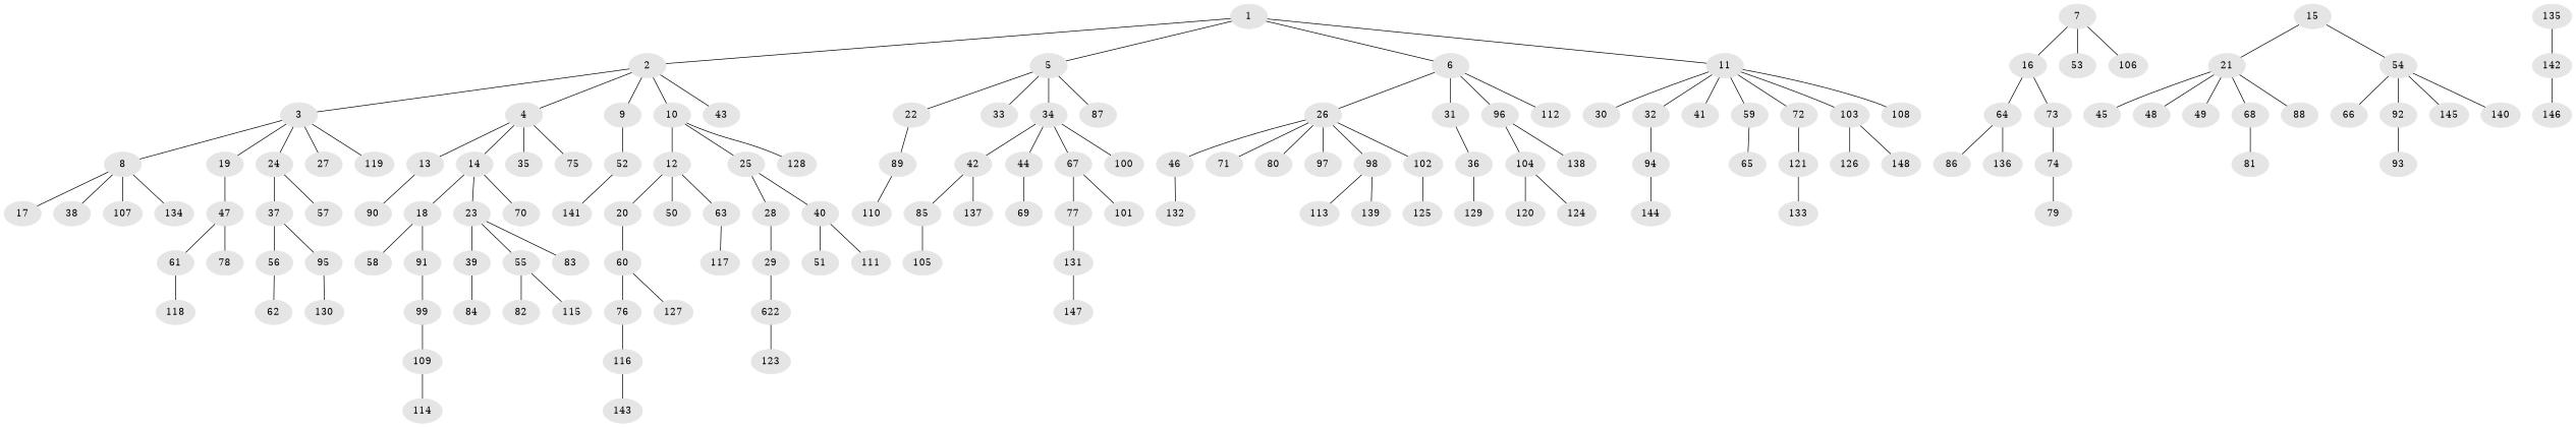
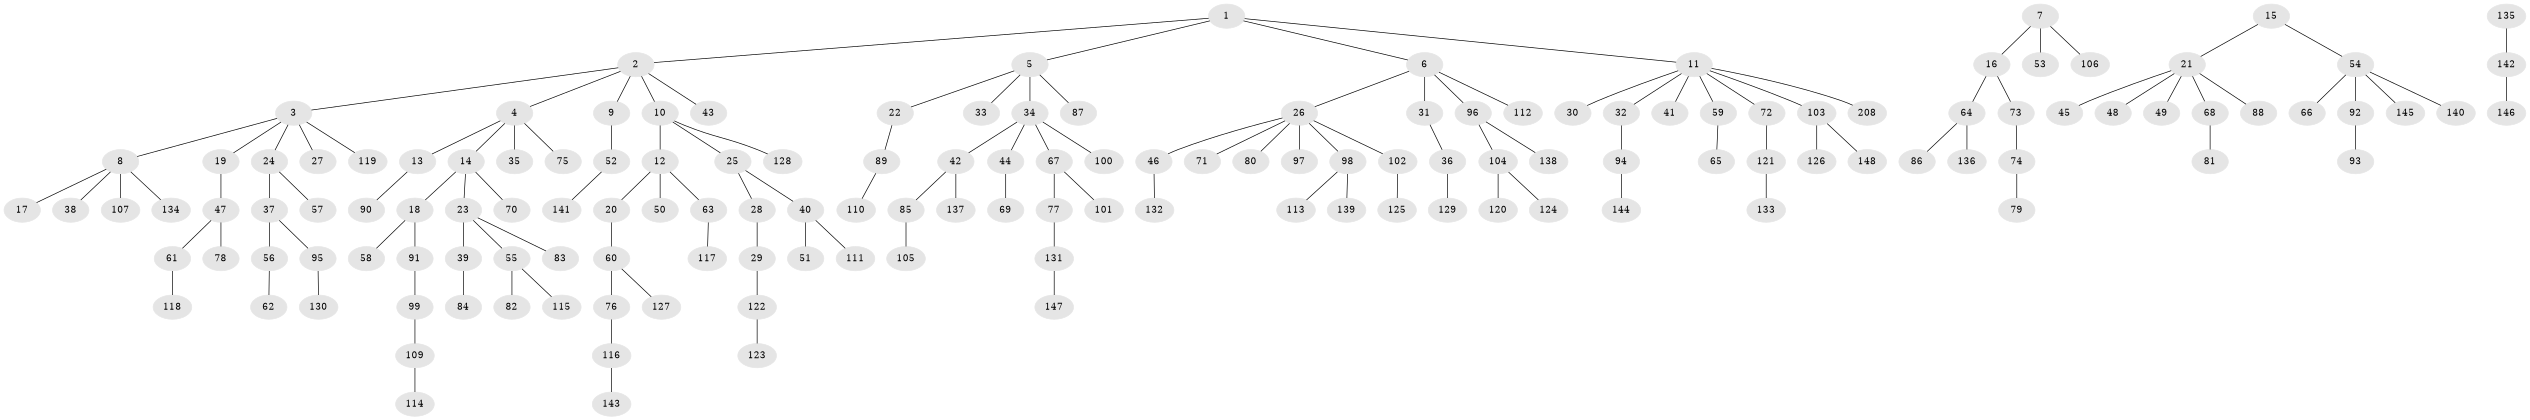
  graph {
    node [color=gray90 style=filled]
    1
    2
    5
    6
    11
    3
    4
    9
    10
    43
    22
    33
    34
    87
    26
    31
    96
    112
    30
    32
    41
    59
    72
    103
-   108
+   108 [label=208]
    8
    19
    24
    27
    119
    13
    14
    35
    75
    52
    12
    25
    128
    17
    38
    107
    134
    47
    37
    57
    7
    16
    53
    106
    90
    18
    23
    70
    89
    42
    44
    67
    100
    46
    71
    80
    97
    98
    102
    36
    104
    138
    64
    73
    141
    20
    50
    63
    28
    40
    94
    65
    121
    126
    148
    15
    21
    54
    60
    117
    58
    91
    39
    55
    83
    45
    48
    49
    68
    88
    66
    92
    145
    140
    86
    136
    74
    99
    61
    78
    76
    127
    81
    110
    84
    82
    115
    56
    95
    29
    51
    111
    132
    113
    139
    125
-   122 [label=622]
+   122
    123
    129
    144
    85
    137
    69
    77
    101
    62
    130
    105
    118
    93
    135
    142
    116
    131
    133
    79
    143
    147
    109
    120
    124
    114
    146
    1 -- 2
    1 -- 5
    1 -- 6
    1 -- 11
    2 -- 3
    2 -- 4
    2 -- 9
    2 -- 10
    2 -- 43
    5 -- 22
    5 -- 33
    5 -- 34
    5 -- 87
    6 -- 26
    6 -- 31
    6 -- 96
    6 -- 112
    11 -- 30
    11 -- 32
    11 -- 41
    11 -- 59
    11 -- 72
    11 -- 103
    11 -- 108
    3 -- 8
    3 -- 19
    3 -- 24
    3 -- 27
    3 -- 119
    4 -- 13
    4 -- 14
    4 -- 35
    4 -- 75
    9 -- 52
    10 -- 12
    10 -- 25
    10 -- 128
    22 -- 89
    34 -- 42
    34 -- 44
    34 -- 67
    34 -- 100
    26 -- 46
    26 -- 71
    26 -- 80
    26 -- 97
    26 -- 98
    26 -- 102
    31 -- 36
    96 -- 104
    96 -- 138
    32 -- 94
    59 -- 65
    72 -- 121
    103 -- 126
    103 -- 148
    8 -- 17
    8 -- 38
    8 -- 107
    8 -- 134
    19 -- 47
    24 -- 37
    24 -- 57
    13 -- 90
    14 -- 18
    14 -- 23
    14 -- 70
    52 -- 141
    12 -- 20
    12 -- 50
    12 -- 63
    25 -- 28
    25 -- 40
    47 -- 61
    47 -- 78
    37 -- 56
    37 -- 95
    7 -- 16
    7 -- 53
    7 -- 106
    16 -- 64
    16 -- 73
    18 -- 58
    18 -- 91
    23 -- 39
    23 -- 55
    23 -- 83
    89 -- 110
    42 -- 85
    42 -- 137
    44 -- 69
    67 -- 77
    67 -- 101
    46 -- 132
    98 -- 113
    98 -- 139
    102 -- 125
    36 -- 129
    104 -- 120
    104 -- 124
    64 -- 86
    64 -- 136
    73 -- 74
    20 -- 60
    63 -- 117
    28 -- 29
    40 -- 51
    40 -- 111
    94 -- 144
    121 -- 133
    15 -- 21
    15 -- 54
    21 -- 45
    21 -- 48
    21 -- 49
    21 -- 68
    21 -- 88
    54 -- 66
    54 -- 92
    54 -- 145
    54 -- 140
    60 -- 76
    60 -- 127
    91 -- 99
    39 -- 84
    55 -- 82
    55 -- 115
    68 -- 81
    92 -- 93
    74 -- 79
    99 -- 109
    61 -- 118
    76 -- 116
    56 -- 62
    95 -- 130
    29 -- 122
    122 -- 123
    85 -- 105
    77 -- 131
    135 -- 142
    142 -- 146
    116 -- 143
    131 -- 147
    109 -- 114
  }
